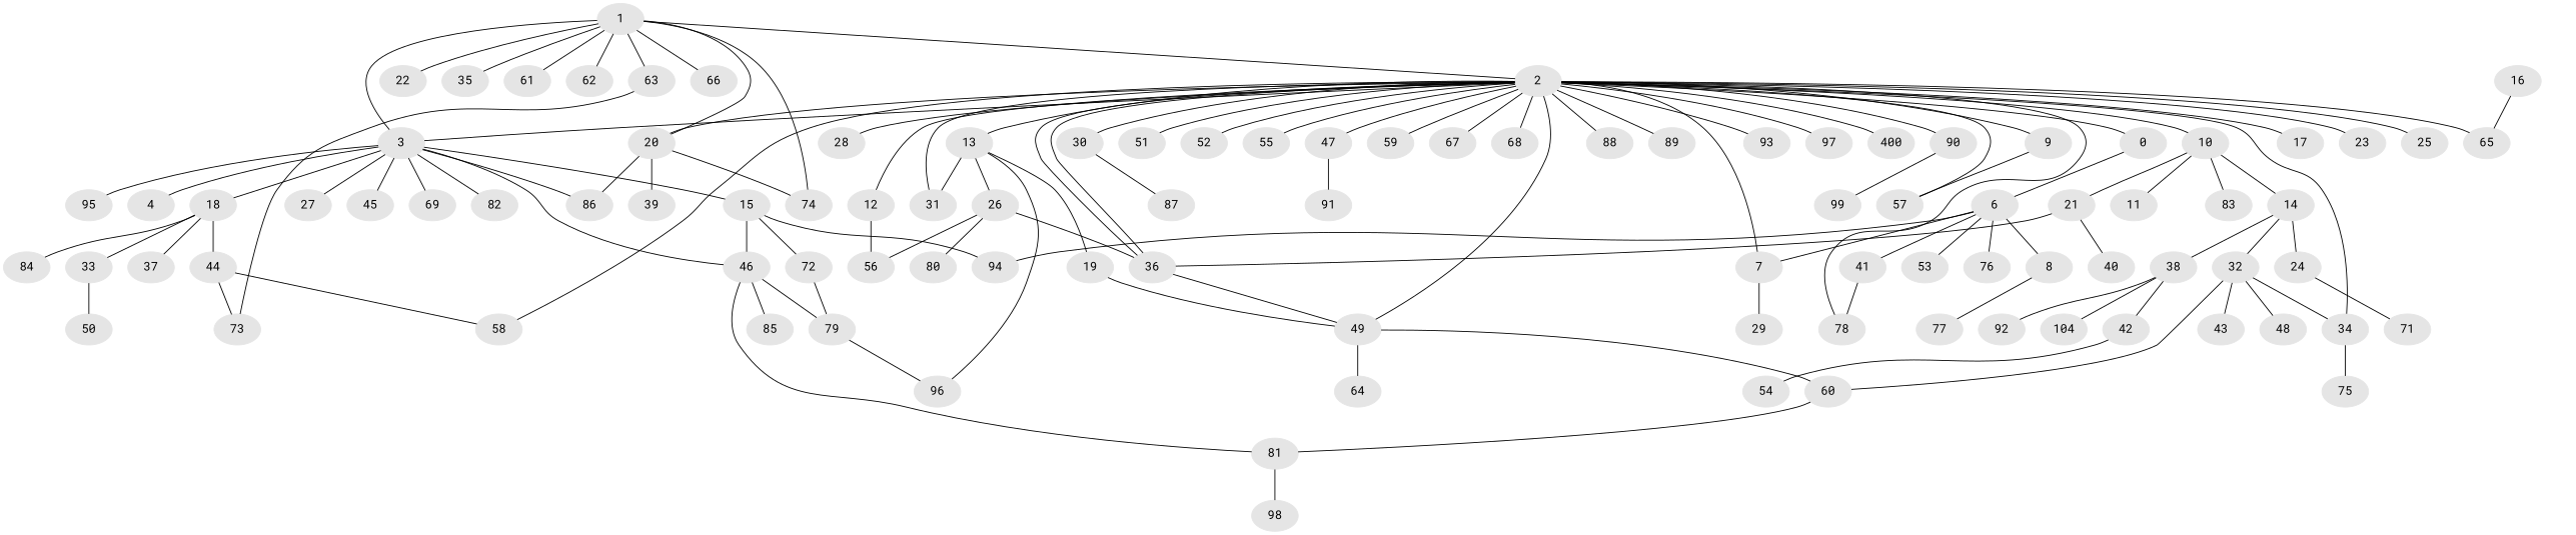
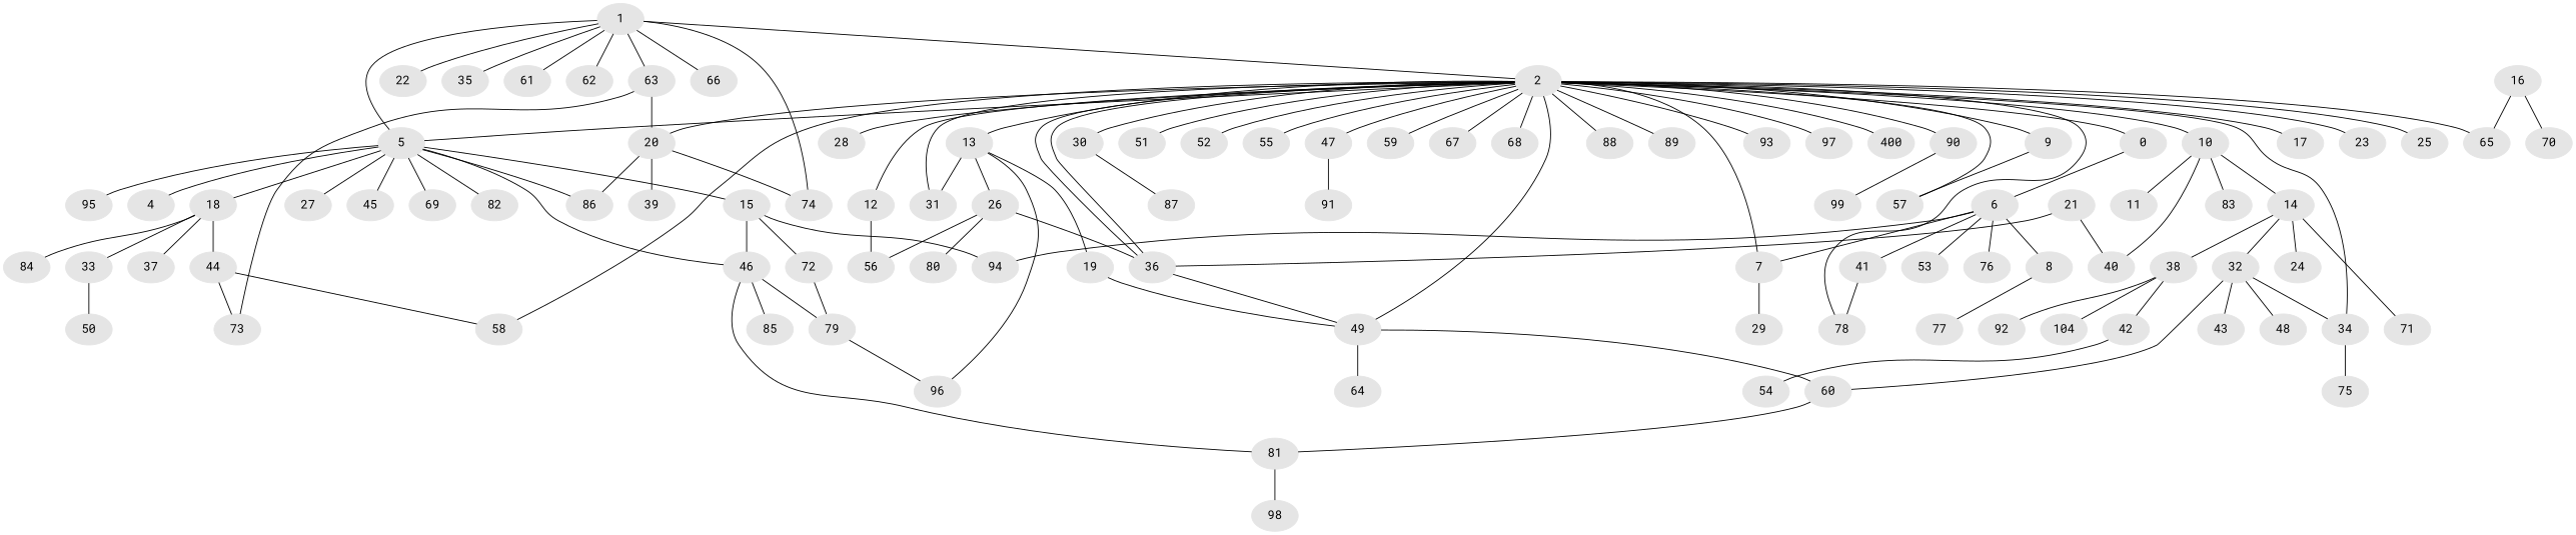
  graph {
    fontname="Roboto Mono"
    node [color=gray90 fontname="Roboto Mono" style=filled]
    edge [fontname="Roboto Mono"]
    1
    2
-   3
+   3 [label=5]
    20
    22
    35
    61
    62
    63
    66
    74
    n12 [label=0]
    7
    9
    10
    12
    13
    17
    23
    25
    28
    30
    31
    34
    36
    47
    49
    51
    52
    55
    58
    59
    65
    67
    68
    78
    88
    89
    90
    93
    97
    n42 [label=400]
    57
    4
    15
    18
    27
    45
    46
    69
    82
    86
    95
    39
    73
    6
    29
    11
    14
    21
    83
    56
    19
    26
    96
    16
+   70
    87
    75
    91
    60
    64
    99
    94
    72
    33
    37
    44
    84
    79
    81
    85
    8
    41
    53
    76
    77
    24
    32
    38
    71
    40
    80
    43
    48
    42
    92
    n98 [label=104]
    50
    54
    98
    1 -- 2
    1 -- 3
-   1 -- 20
+   63 -- 20
    1 -- 22
    1 -- 35
    1 -- 61
    1 -- 62
    1 -- 63
    1 -- 66
    1 -- 74
    2 -- 3
    2 -- 20
    2 -- n12
    2 -- 7
    2 -- 9
    2 -- 10
    2 -- 12
    2 -- 13
    2 -- 17
    2 -- 23
    2 -- 25
    2 -- 28
    2 -- 30
    2 -- 31
    2 -- 34
    2 -- 36
    2 -- 36
    2 -- 47
    2 -- 49
    2 -- 51
    2 -- 52
    2 -- 55
    2 -- 58
    2 -- 59
    2 -- 65
    2 -- 67
    2 -- 68
    2 -- 78
    2 -- 88
    2 -- 89
    2 -- 90
    2 -- 93
    2 -- 97
    2 -- n42
    2 -- 57
    3 -- 4
    3 -- 15
    3 -- 18
    3 -- 27
    3 -- 45
    3 -- 46
    3 -- 69
    3 -- 82
    3 -- 86
    3 -- 95
    20 -- 74
    20 -- 86
    20 -- 39
    63 -- 73
    n12 -- 6
    7 -- 29
    9 -- 57
    10 -- 11
    10 -- 14
-   10 -- 21
+   10 -- 40
    10 -- 83
    12 -- 56
    13 -- 31
    13 -- 19
    13 -- 26
    13 -- 96
    30 -- 87
    34 -- 75
    36 -- 49
    47 -- 91
    49 -- 60
    49 -- 64
    90 -- 99
    15 -- 46
    15 -- 94
    15 -- 72
    18 -- 33
    18 -- 37
    18 -- 44
    18 -- 84
    46 -- 79
    46 -- 81
    46 -- 85
    6 -- 7
    6 -- 94
    6 -- 8
    6 -- 41
    6 -- 53
    6 -- 76
    14 -- 24
    14 -- 32
    14 -- 38
-   24 -- 71
+   14 -- 71
    21 -- 36
    21 -- 40
    19 -- 49
    26 -- 36
    26 -- 56
    26 -- 80
    16 -- 65
+   16 -- 70
    60 -- 81
    72 -- 79
    33 -- 50
    44 -- 58
    44 -- 73
    79 -- 96
    81 -- 98
    8 -- 77
    41 -- 78
    32 -- 34
    32 -- 60
    32 -- 43
    32 -- 48
    38 -- 42
    38 -- 92
    38 -- n98
    42 -- 54
  }
